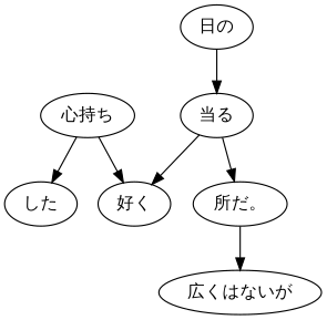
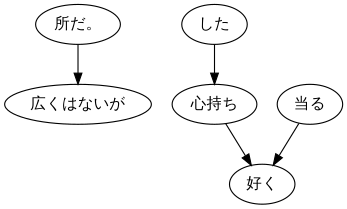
  digraph {
    n1 [label="広くはないが"]
    n2 [label="所だ。"]
    n3 [label="した"]
    n4 [label="心持ち"]
    n5 [label="好く"]
    n6 [label="当る"]
-   n7 [label="日の"]
    n2 -> n1
-   n4 -> n3
+   n3 -> n4
    n4 -> n5
-   n6 -> n2
    n6 -> n5
-   n7 -> n6
  }
